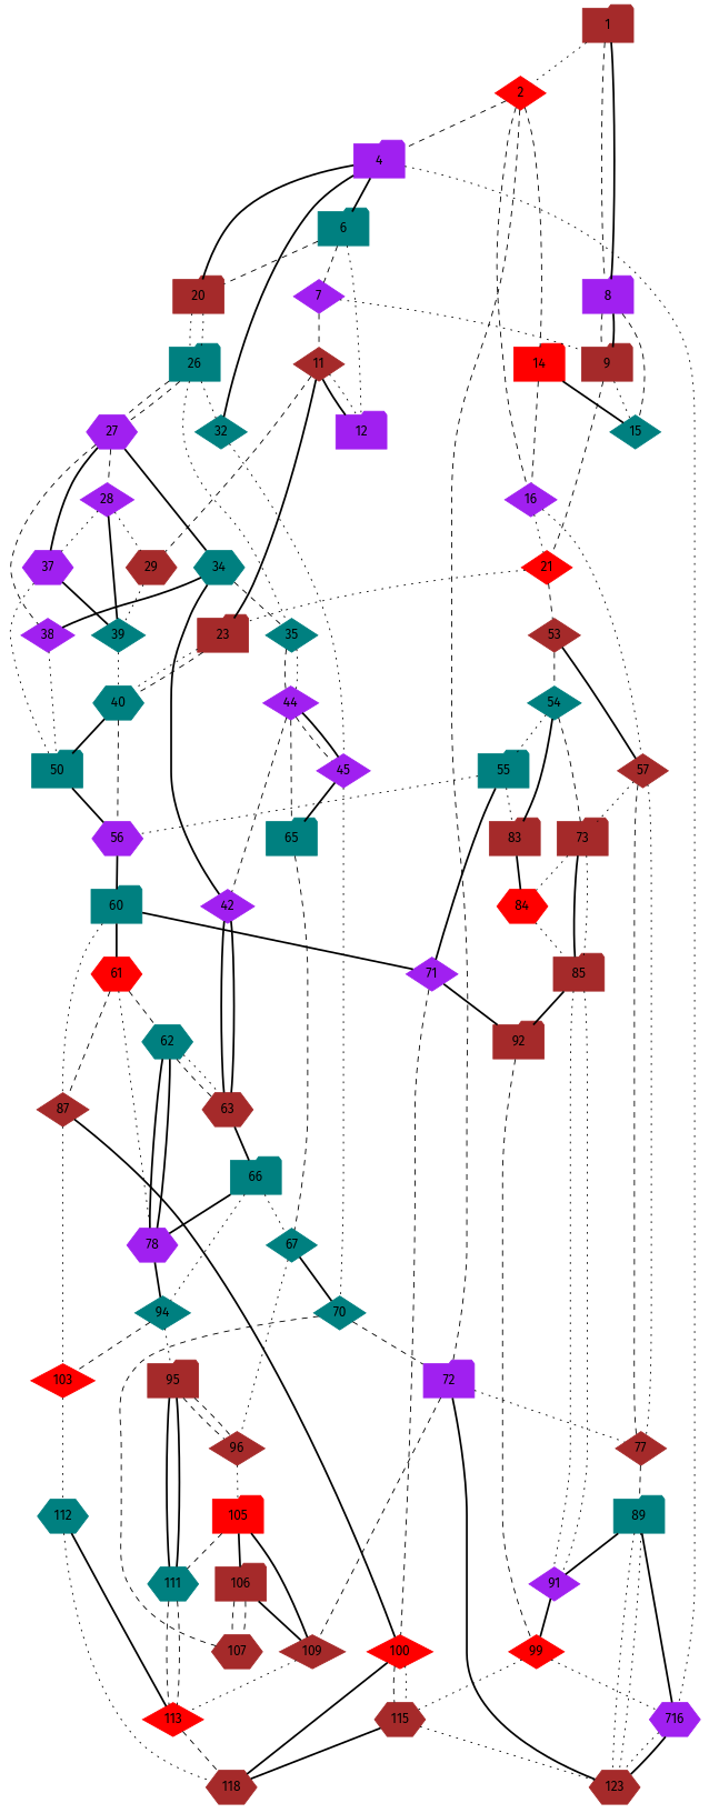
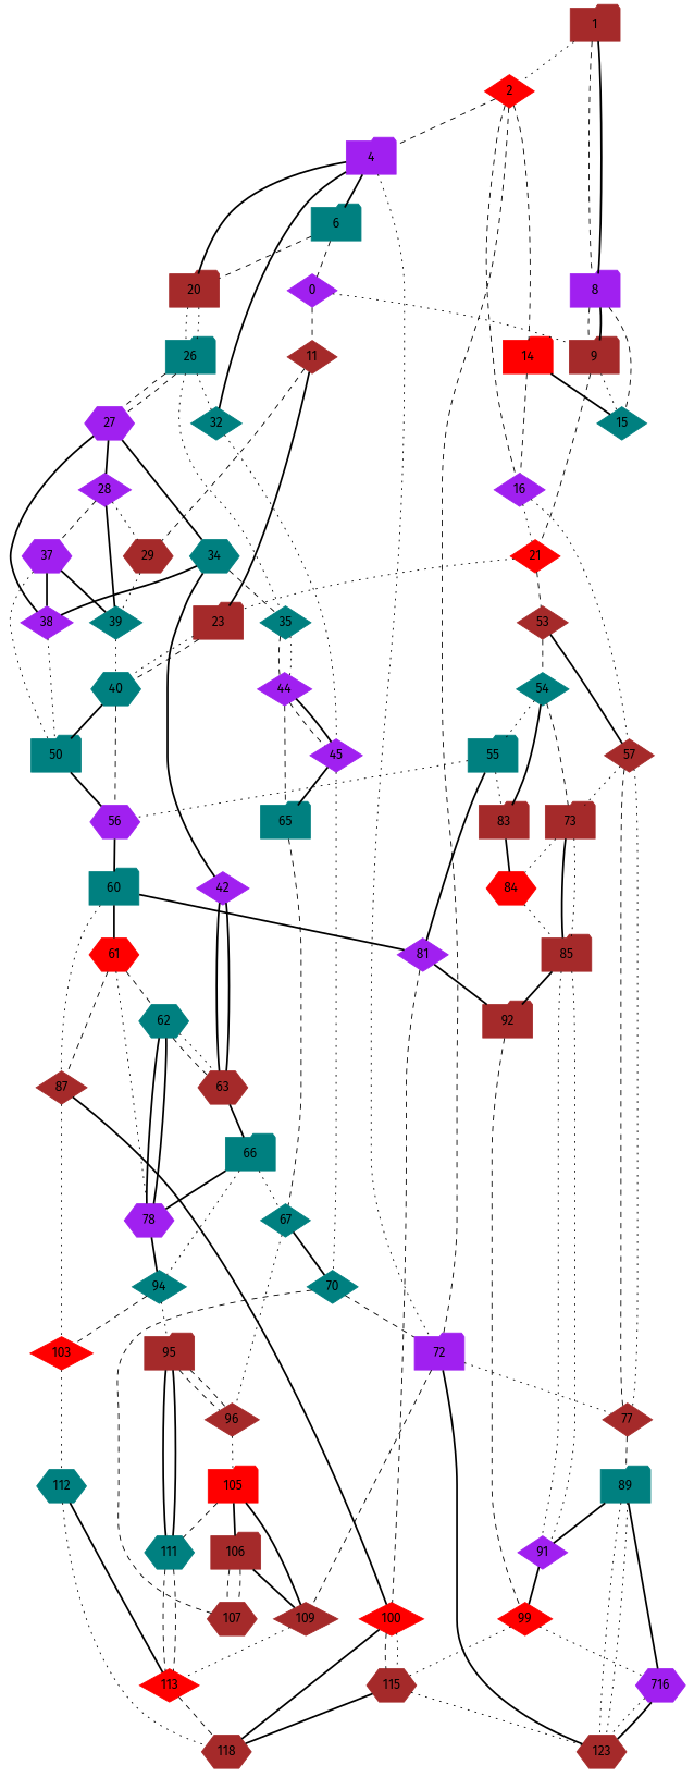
  graph {
    fontname="Fira Sans"
    node [color=brown fontname="Fira Sans" shape=diamond style=filled]
    edge [fontname="Fira Sans" style=dotted]
    1 [shape=folder]
    2 [color=red super="+3"]
    8 [color=purple shape=folder]
    4 [color=purple shape=folder super="+5"]
    14 [color=red shape=folder super="+17"]
    16 [color=purple super="+25"]
    72 [color=purple shape=folder super="+76"]
    9 [shape=folder super="+19"]
    15 [color=teal super="+18"]
    6 [color=teal shape=folder super="+13"]
    20 [shape=folder]
    32 [color=teal]
    21 [color=red super="+22"]
    57 [super="+58"]
    77
    109 [super="+121"]
    123 [shape=hexagon super="+124"]
-   7 [color=purple super="+10"]
-   12 [color=purple shape=folder]
+   7 [color=purple super="+10" label=0]
    26 [color=teal shape=folder super="+31"]
    45 [color=purple super="+46"]
    11 [super="+24"]
    23 [shape=folder]
    29 [shape=hexagon super="+30"]
    53
    40 [color=teal shape=hexagon super="+51"]
    39 [color=teal super="+41"]
    73 [shape=folder super="+74"]
    27 [color=purple shape=hexagon super="+33"]
    35 [color=teal]
    54 [color=teal super="+75"]
    50 [color=teal shape=folder super="+52"]
    56 [color=purple shape=hexagon super="+59"]
    28 [color=purple super="+36"]
    34 [color=teal shape=hexagon super="+43"]
    38 [color=purple super="+42"]
    44 [color=purple super="+49"]
    37 [color=purple shape=hexagon super="+47"]
    n39 [color=purple label=42]
    65 [color=teal shape=folder super="+68"]
    70 [color=teal super="+71"]
    63 [shape=hexagon super="+64"]
    60 [color=teal shape=folder super="+82"]
    67 [color=teal super="+69"]
    107 [shape=hexagon]
    66 [color=teal shape=folder super="+79"]
    55 [color=teal shape=folder super="+80"]
    83 [shape=folder]
-   81 [color=purple super="+93" label=71]
+   81 [color=purple super="+93"]
    84 [color=red shape=hexagon]
    85 [shape=folder super="+86"]
    92 [shape=folder]
    100 [color=red super="+101"]
    61 [color=red shape=hexagon super="+88"]
    87 [super="+102"]
    89 [color=teal shape=folder super="+90"]
    62 [color=teal shape=hexagon]
    78 [color=purple shape=hexagon super="+97"]
    103 [color=red super="+104"]
    94 [color=teal super="+98"]
    96
    95 [shape=folder]
    105 [color=red shape=folder super="+108"]
    113 [color=red super="+120"]
    91 [color=purple]
    n66 [color=purple label=716 shape=hexagon]
    99 [color=red super="+114"]
    115 [shape=hexagon super="+122"]
    118 [shape=hexagon super="+119"]
    112 [color=teal shape=hexagon super="+117"]
    111 [color=teal shape=hexagon]
    106 [shape=folder super="+110"]
    1 -- 2
    1 -- 8 [style=dashed]
    1 -- 8 [style=bold]
    2 -- 4 [style=dashed]
    2 -- 14 [style=dashed]
    2 -- 16 [style=dashed]
    2 -- 72 [style=dashed]
    8 -- 9 [style=dashed]
    8 -- 9 [style=bold]
    8 -- 15 [style=dashed]
-   4 -- n66
+   4 -- 72
    4 -- 6 [style=bold]
    4 -- 20 [style=bold]
    4 -- 32 [style=bold]
    14 -- 16 [style=dashed]
    14 -- 15 [style=bold weight=2]
    16 -- 21
    16 -- 57
    72 -- 77
    72 -- 109 [style=dashed]
    72 -- 123 [style=bold]
    9 -- 15
    9 -- 21 [style=dashed]
    6 -- 20 [style=dashed]
    6 -- 7 [style=dashed]
-   6 -- 12
    20 -- 26
    20 -- 26
    32 -- 45
    21 -- 23
    21 -- 53 [style=dashed]
    57 -- 77 [style=dashed]
    57 -- 77
    57 -- 73
    77 -- 89 [style=dashed]
    109 -- 113
    7 -- 9
    7 -- 11 [style=dashed]
    26 -- 32
    26 -- 27 [style=dashed]
    26 -- 27 [style=dashed]
    26 -- 35
    45 -- 65 [style=bold]
    45 -- 70
-   11 -- 12 [style=bold]
-   11 -- 12
    11 -- 23 [style=bold]
    11 -- 29 [style=dashed]
    23 -- 40
    23 -- 40 [style=dashed]
    29 -- 39
    53 -- 57 [style=bold]
    53 -- 54 [style=dashed]
    40 -- 50 [style=bold]
    40 -- 56 [style=dashed]
    39 -- 40
    73 -- 84
    73 -- 85 [style=bold]
    73 -- 85
-   27 -- 28 [style=dashed]
+   27 -- 28 [style=bold]
    27 -- 34 [style=bold]
-   27 -- 38 [style=dashed]
+   27 -- 38 [style=bold]
    35 -- 44 [style=dashed]
    35 -- 44
    54 -- 73 [style=dashed]
    54 -- 55
    54 -- 83 [style=bold]
    50 -- 56 [style=bold]
    56 -- 60 [style=bold]
    28 -- 29
    28 -- 39 [style=bold]
-   28 -- 37
+   28 -- 37 [style=dashed]
    34 -- 35 [style=dashed]
    34 -- 38 [style=bold]
    34 -- n39 [style=bold]
    38 -- 50
    44 -- 45 [style=dashed]
    44 -- 45 [style=bold]
-   44 -- n39 [style=dashed]
    44 -- 65 [style=dashed]
    37 -- 39 [style=bold]
    37 -- 50
-   37 -- 27 [style=bold]
+   37 -- 38 [style=bold]
    n39 -- 63 [style=bold]
    n39 -- 63 [style=bold]
    65 -- 67 [style=dashed]
    70 -- 72 [style=dashed]
    70 -- 107 [style=dashed]
    63 -- 66 [style=bold]
    60 -- 81 [style=bold]
    60 -- 61 [style=bold]
    60 -- 87
    67 -- 70 [style=bold]
    67 -- 96
    66 -- 67
    66 -- 78 [style=bold]
    66 -- 94
    55 -- 56
    55 -- 83
    55 -- 81 [style=bold]
    83 -- 84 [style=bold]
    81 -- 92 [style=bold]
    81 -- 100 [style=dashed]
    84 -- 85
    85 -- 92 [style=bold]
    85 -- 91
    85 -- 91
    92 -- 99 [style=dashed]
    100 -- 115 [style=dashed]
    100 -- 115
    100 -- 118 [style=bold]
    61 -- 87 [style=dashed]
    61 -- 62 [style=dashed]
    61 -- 78
    87 -- 100 [style=bold]
    87 -- 103
    89 -- 123
    89 -- 123
    89 -- 91 [style=bold]
    89 -- n66 [style=bold]
    62 -- 63 [style=dashed]
    62 -- 63
    62 -- 78 [style=bold]
    62 -- 78 [style=bold]
    78 -- 94 [style=bold]
    103 -- 112 [weight=2]
    94 -- 103 [style=dashed]
    94 -- 95
    96 -- 105
    95 -- 96 [style=dashed]
    95 -- 96 [style=dashed]
    95 -- 111 [style=bold]
    95 -- 111 [style=bold]
    105 -- 109 [style=bold]
    105 -- 111 [style=dashed]
    105 -- 106 [style=bold]
    113 -- 118 [style=dashed]
    91 -- 99 [style=bold]
    n66 -- 123
    n66 -- 123 [style=bold]
    99 -- n66
    99 -- 115
    115 -- 123
    115 -- 118 [style=bold]
    112 -- 113 [style=bold]
    112 -- 118
    111 -- 113 [style=dashed]
    111 -- 113 [style=dashed]
    106 -- 109 [style=bold]
    106 -- 107 [style=dashed weight=2]
    106 -- 107 [style=dashed]
  }
